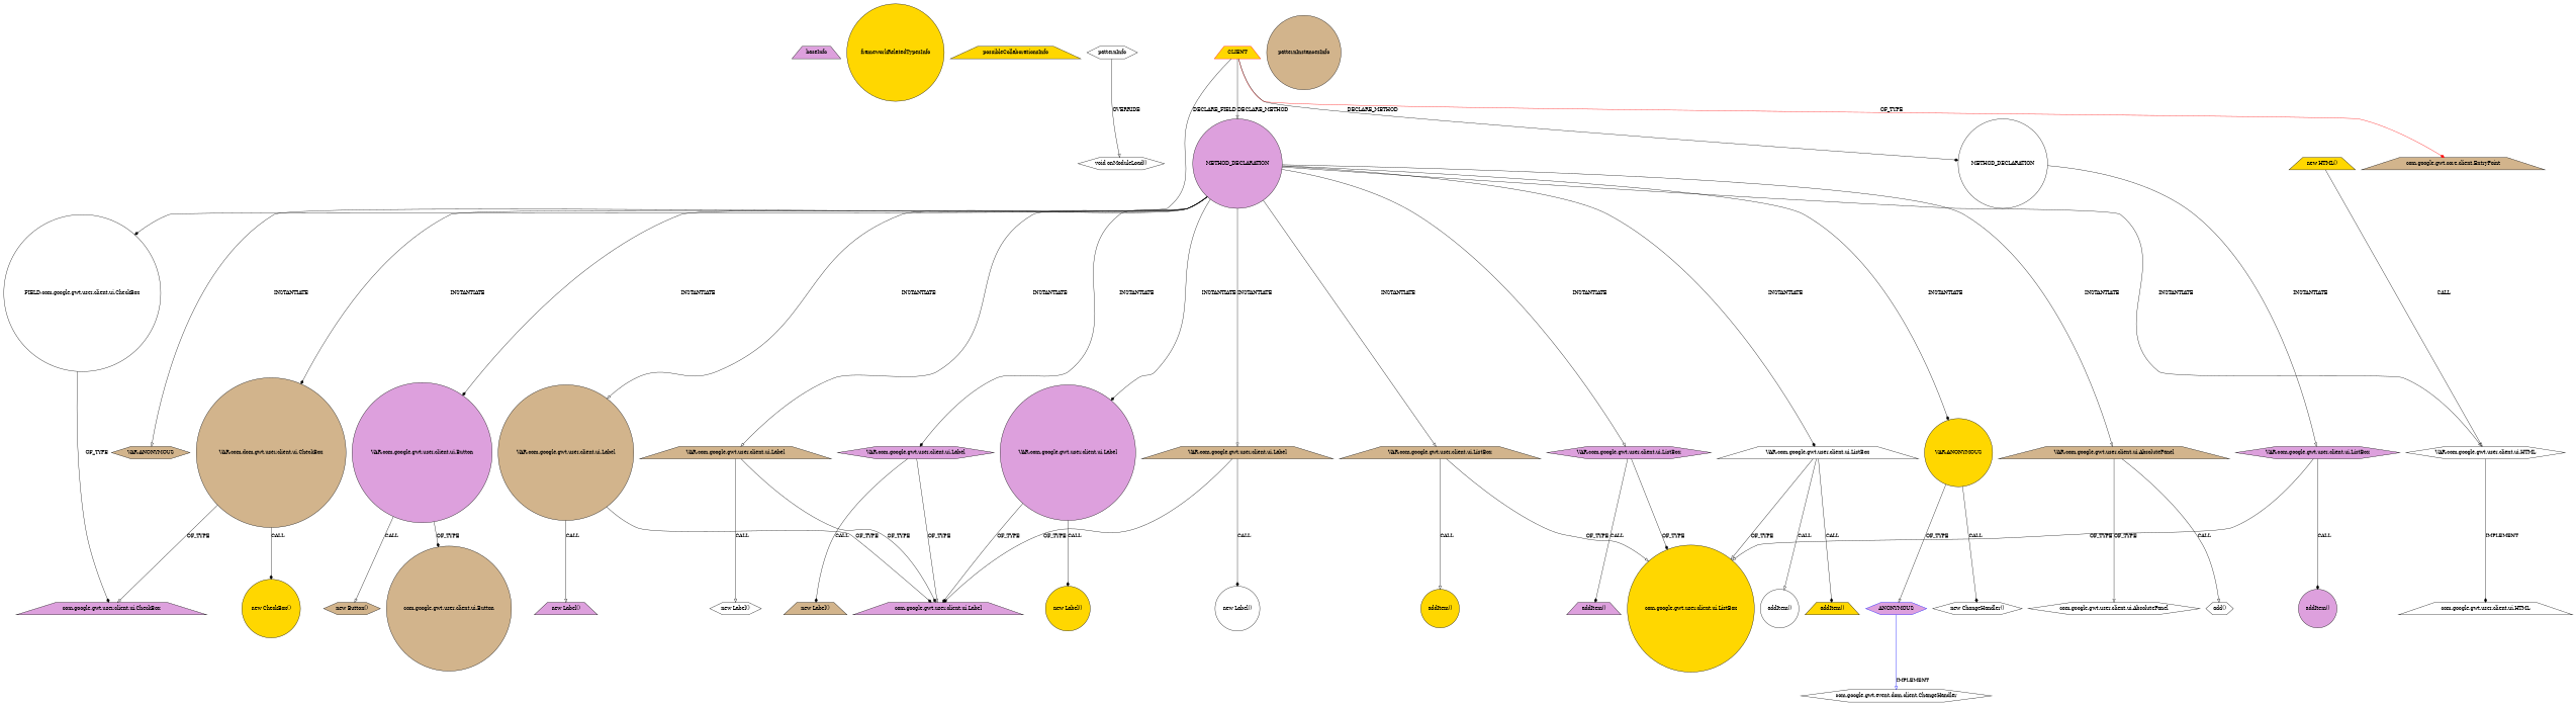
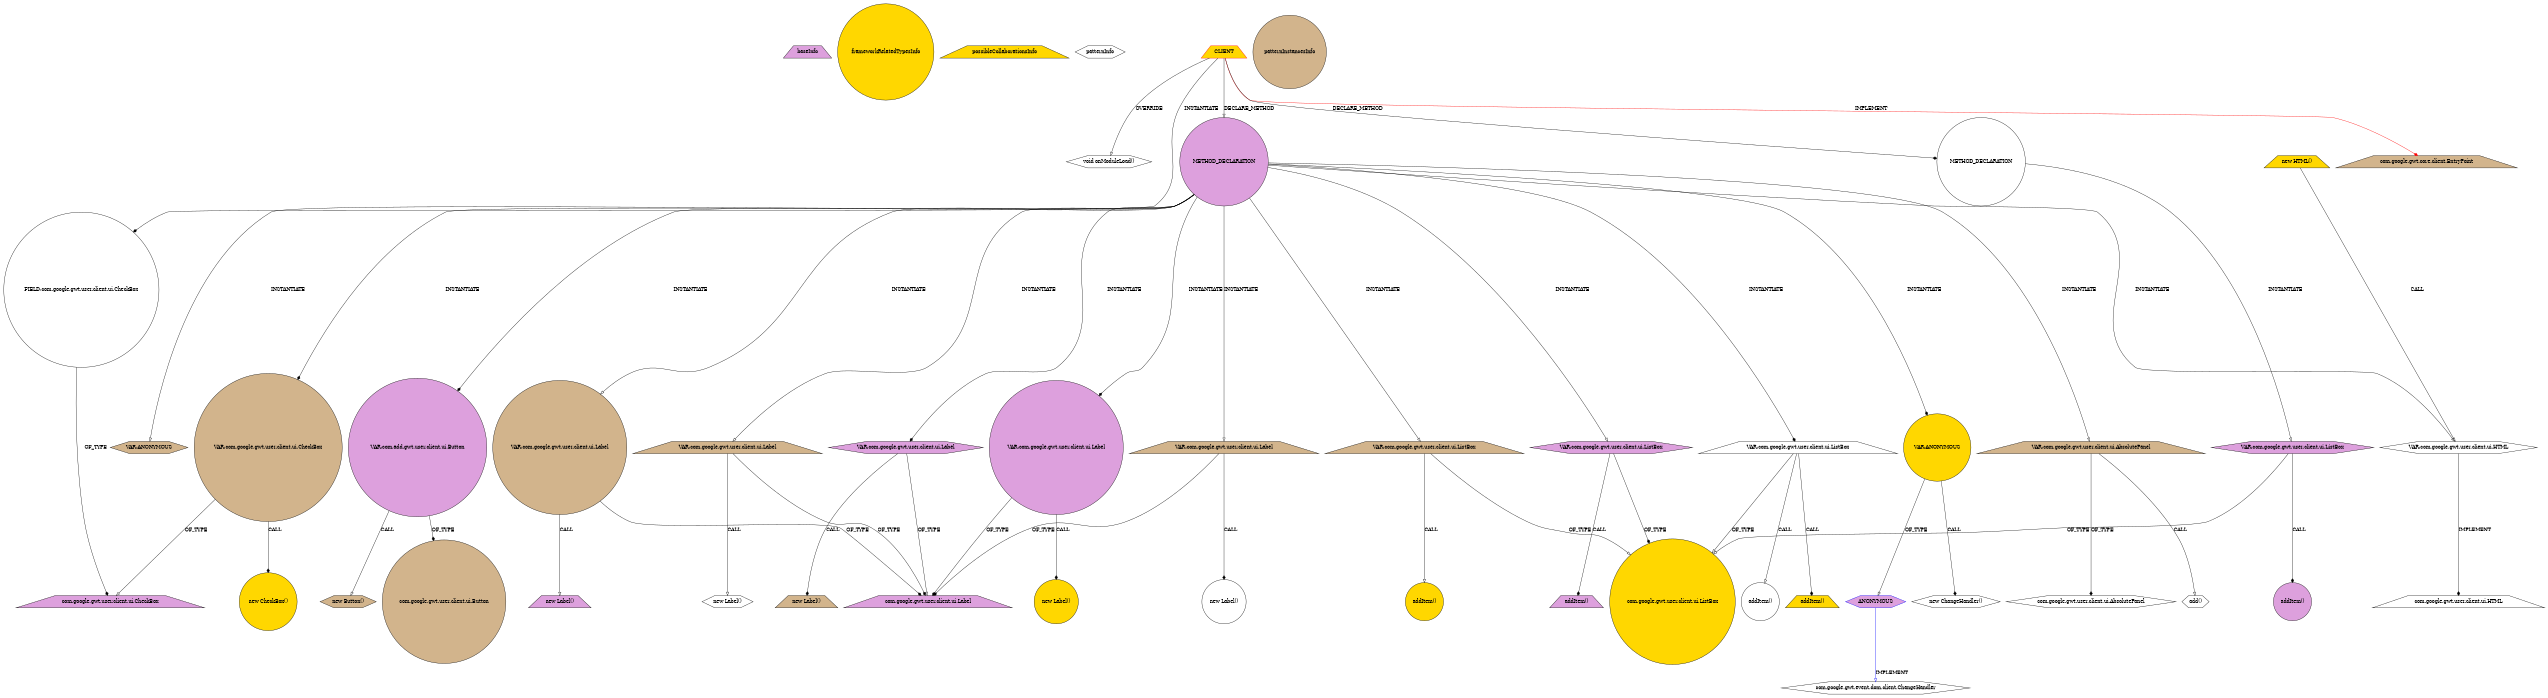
  digraph {
    node [fillcolor=white shape=circle style=filled isFrameworkType=false vertexType=VARIABLE_EXPRESION]
    edge [arrowhead=diamond]
    baseInfo [category=pattern fillcolor=plum graphId=944 isAnonymous=false possibleRelation=true shape=trapezium isFrameworkType="" vertexType=""]
    frameworkRelatedTypesInfo [0="com.google.gwt.core.client.EntryPoint" fillcolor=gold isFrameworkType="" vertexType=""]
    possibleCollaborationsInfo [0="944~INSTANTIATION-CLIENT_METHOD_DECLARATION-~com.google.gwt.core.client.EntryPoint ~com.google.gwt.event.dom.client.ChangeHandler ~false~true" fillcolor=gold shape=trapezium isFrameworkType="" vertexType=""]
    patternInfo [frequency=2.0 patternRootClient=0 shape=hexagon isFrameworkType="" vertexType=""]
    patternInstancesInfo [0="spydon-esiade~/spydon-esiade/esiade-master/src/net/esiade/client/Esiade.java~Esiade~4504" 1="DeannaSurma-Census~/DeannaSurma-Census/Census-master/src/com/cs4302/census/client/Census.java~Census~109" fillcolor=tan isFrameworkType="" vertexType=""]
    n6 [fillcolor=gold label="new CheckBox()" vertexType=CONSTRUCTOR_CALL]
-   n7 [fillcolor=tan label="VAR:com.dom.gwt.user.client.ui.CheckBox"]
+   n7 [fillcolor=tan label="VAR:com.google.gwt.user.client.ui.CheckBox"]
    n8 [fillcolor=plum label="com.google.gwt.user.client.ui.CheckBox" shape=trapezium vertexType=FRAMEWORK_CLASS_TYPE]
    n9 [fillcolor=plum label=METHOD_DECLARATION vertexType=CLIENT_METHOD_DECLARATION]
    n10 [fillcolor=gold label="VAR:ANONYMOUS"]
    n11 [fillcolor=tan label="VAR:com.google.gwt.user.client.ui.Label" shape=trapezium]
    n12 [fillcolor=tan label="VAR:com.google.gwt.user.client.ui.Label" shape=trapezium]
    n13 [fillcolor=plum label="VAR:com.google.gwt.user.client.ui.Label" shape=hexagon]
    n14 [fillcolor=plum label="VAR:com.google.gwt.user.client.ui.Label"]
    n15 [fillcolor=tan label="VAR:com.google.gwt.user.client.ui.Label"]
    n16 [label="VAR:com.google.gwt.user.client.ui.HTML" shape=hexagon]
    n17 [fillcolor=tan label="VAR:ANONYMOUS" shape=hexagon]
    n18 [fillcolor=tan label="VAR:com.google.gwt.user.client.ui.AbsolutePanel" shape=trapezium]
-   n19 [fillcolor=plum label="VAR:com.google.gwt.user.client.ui.Button"]
+   n19 [fillcolor=plum label="VAR:com.add.gwt.user.client.ui.Button"]
    n20 [fillcolor=tan label="VAR:com.google.gwt.user.client.ui.ListBox" shape=trapezium]
    n21 [fillcolor=plum label="VAR:com.google.gwt.user.client.ui.ListBox" shape=hexagon]
    n22 [label="VAR:com.google.gwt.user.client.ui.ListBox" shape=trapezium]
    n23 [color=blue fillcolor=plum label=ANONYMOUS shape=hexagon vertexType=REFERENCE_ANONYMOUS_DECLARATION]
    n24 [label="new ChangeHandler()" shape=hexagon vertexType=CONSTRUCTOR_CALL]
    n25 [fillcolor=plum label="com.google.gwt.user.client.ui.Label" shape=trapezium vertexType=FRAMEWORK_CLASS_TYPE]
    n26 [label="new Label()" vertexType=CONSTRUCTOR_CALL]
    n27 [label="new Label()" shape=hexagon vertexType=CONSTRUCTOR_CALL]
    n28 [fillcolor=tan label="new Label()" shape=trapezium vertexType=CONSTRUCTOR_CALL]
    n29 [fillcolor=gold label="new Label()" vertexType=CONSTRUCTOR_CALL]
    n30 [fillcolor=plum label="new Label()" shape=trapezium vertexType=CONSTRUCTOR_CALL]
    n31 [label="com.google.gwt.user.client.ui.HTML" shape=trapezium vertexType=FRAMEWORK_CLASS_TYPE]
    n32 [label="com.google.gwt.user.client.ui.AbsolutePanel" shape=hexagon vertexType=FRAMEWORK_CLASS_TYPE]
    n33 [label="add()" shape=hexagon vertexType=INSIDE_CALL]
    n34 [fillcolor=tan label="new Button()" shape=hexagon vertexType=CONSTRUCTOR_CALL]
    n35 [fillcolor=tan label="com.google.gwt.user.client.ui.Button" vertexType=FRAMEWORK_CLASS_TYPE]
    n36 [fillcolor=gold label="addItem()" vertexType=INSIDE_CALL]
    n37 [fillcolor=gold label="com.google.gwt.user.client.ui.ListBox" vertexType=FRAMEWORK_CLASS_TYPE]
    n38 [fillcolor=plum label="addItem()" shape=trapezium vertexType=INSIDE_CALL]
    n39 [fillcolor=gold label="addItem()" shape=trapezium vertexType=INSIDE_CALL]
    n40 [label="addItem()" vertexType=INSIDE_CALL]
    n41 [color=red fillcolor=gold label=CLIENT shape=trapezium vertexType=ROOT_CLIENT_CLASS_DECLARATION]
    n42 [label="FIELD:com.google.gwt.user.client.ui.CheckBox" vertexType=FIELD_DECLARATION]
    n43 [label="void onModuleLoad()" shape=hexagon vertexType=OVERRIDING_METHOD_DECLARATION]
    n44 [fillcolor=tan label="com.google.gwt.core.client.EntryPoint" shape=trapezium vertexType=FRAMEWORK_INTERFACE_TYPE]
    n45 [label=METHOD_DECLARATION vertexType=CLIENT_METHOD_DECLARATION]
    n46 [fillcolor=plum label="VAR:com.google.gwt.user.client.ui.ListBox" shape=hexagon]
    n47 [label="com.google.gwt.event.dom.client.ChangeHandler" shape=hexagon vertexType=FRAMEWORK_INTERFACE_TYPE]
    n48 [fillcolor=plum label="addItem()" vertexType=INSIDE_CALL]
    n49 [fillcolor=gold label="new HTML()" shape=trapezium vertexType=CONSTRUCTOR_CALL]
    n7 -> n6 [label=CALL]
    n7 -> n8 [arrowhead=onormal label=OF_TYPE]
    n9 -> n7 [label=INSTANTIATE]
    n9 -> n10 [label=INSTANTIATE]
    n9 -> n11 [arrowhead=onormal label=INSTANTIATE]
    n9 -> n12 [arrowhead=onormal label=INSTANTIATE]
    n9 -> n13 [label=INSTANTIATE]
    n9 -> n14 [label=INSTANTIATE]
    n9 -> n15 [arrowhead=onormal label=INSTANTIATE]
    n9 -> n16 [arrowhead=onormal label=INSTANTIATE]
    n9 -> n17 [arrowhead=onormal label=INSTANTIATE]
    n9 -> n18 [arrowhead=onormal label=INSTANTIATE]
    n9 -> n19 [label=INSTANTIATE]
    n9 -> n20 [arrowhead=onormal label=INSTANTIATE]
    n9 -> n21 [arrowhead=onormal label=INSTANTIATE]
    n9 -> n22 [label=INSTANTIATE]
    n10 -> n23 [arrowhead=onormal label=OF_TYPE]
    n10 -> n24 [label=CALL]
    n11 -> n25 [label=OF_TYPE]
    n11 -> n26 [label=CALL]
    n12 -> n25 [label=OF_TYPE]
    n12 -> n27 [arrowhead=onormal label=CALL]
    n13 -> n25 [arrowhead=onormal label=OF_TYPE]
    n13 -> n28 [label=CALL]
    n14 -> n25 [label=OF_TYPE]
    n14 -> n29 [label=CALL]
    n15 -> n25 [label=OF_TYPE]
    n15 -> n30 [arrowhead=onormal label=CALL]
    n16 -> n31 [label=IMPLEMENT]
-   n18 -> n32 [arrowhead=onormal label=OF_TYPE]
+   n18 -> n32 [label=OF_TYPE]
    n18 -> n33 [arrowhead=onormal label=CALL]
    n19 -> n34 [arrowhead=onormal label=CALL]
    n19 -> n35 [label=OF_TYPE]
    n20 -> n36 [arrowhead=onormal label=CALL]
    n20 -> n37 [arrowhead=onormal label=OF_TYPE]
    n21 -> n37 [label=OF_TYPE]
    n21 -> n38 [label=CALL]
    n22 -> n37 [arrowhead=onormal label=OF_TYPE]
    n22 -> n39 [label=CALL]
    n22 -> n40 [arrowhead=onormal label=CALL]
    n23 -> n47 [arrowhead=onormal color=blue label=IMPLEMENT]
    n41 -> n9 [arrowhead=onormal label=DECLARE_METHOD]
-   n41 -> n42 [label=DECLARE_FIELD]
-   patternInfo -> n43 [arrowhead=onormal label=OVERRIDE]
-   n41 -> n44 [color=red label=OF_TYPE]
+   n41 -> n42 [label=INSTANTIATE]
+   n41 -> n43 [arrowhead=onormal label=OVERRIDE]
+   n41 -> n44 [color=red label=IMPLEMENT]
    n41 -> n45 [label=DECLARE_METHOD]
    n42 -> n8 [label=OF_TYPE]
    n45 -> n46 [arrowhead=onormal label=INSTANTIATE]
    n46 -> n37 [arrowhead=onormal label=OF_TYPE]
    n46 -> n48 [label=CALL]
    n49 -> n16 [arrowhead=onormal label=CALL]
  }
